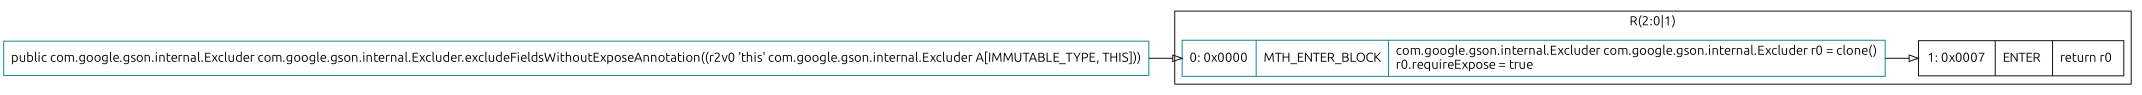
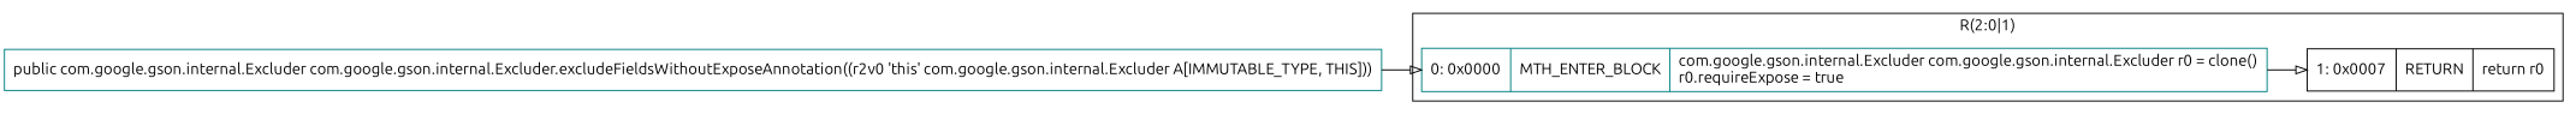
  digraph {
    rankdir=LR
    fontname=Ubuntu
    node [color=teal shape=record fontname=Ubuntu]
    edge [arrowhead=onormal fontname=Ubuntu]
    n1 [label="{0\:\ 0x0000|MTH_ENTER_BLOCK\l|com.google.gson.internal.Excluder com.google.gson.internal.Excluder r0 = clone()\lr0.requireExpose = true\l}"]
-   n2 [color=black label="{1\:\ 0x0007|ENTER\l|return r0\l}"]
+   n2 [color=black label="{1\:\ 0x0007|RETURN\l|return r0\l}"]
    n3 [label="{public com.google.gson.internal.Excluder com.google.gson.internal.Excluder.excludeFieldsWithoutExposeAnnotation((r2v0 'this' com.google.gson.internal.Excluder A[IMMUTABLE_TYPE, THIS])) }"]
    subgraph cluster_1 {
      label="R(2:0|1)"
      n1
      n2
    }
    n1 -> n2
    n3 -> n1
  }
